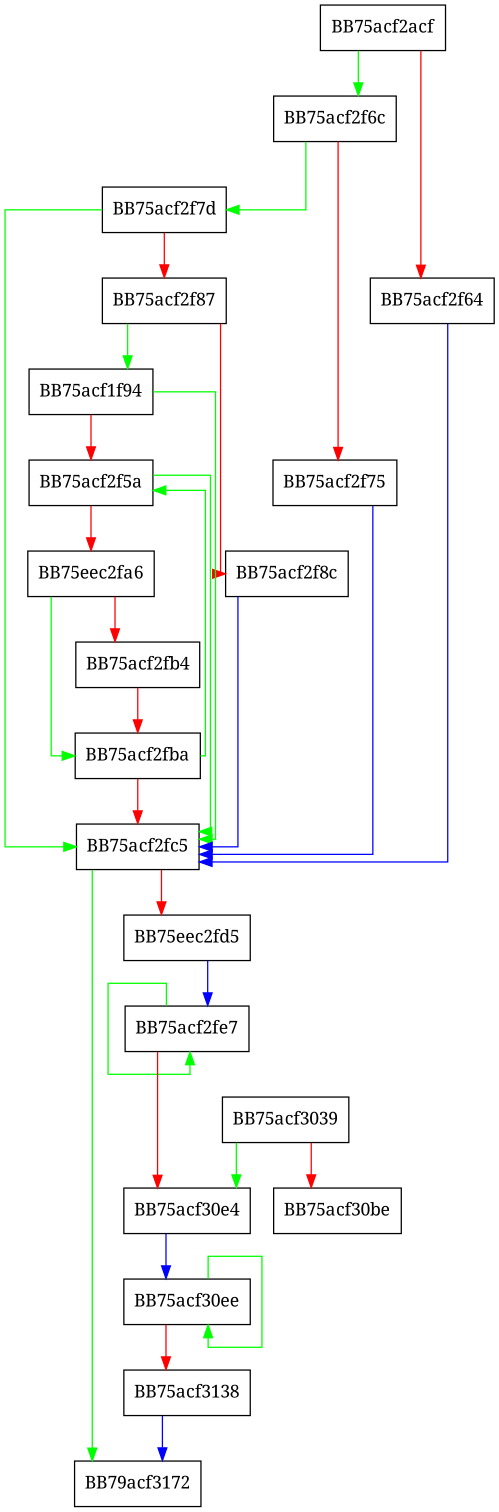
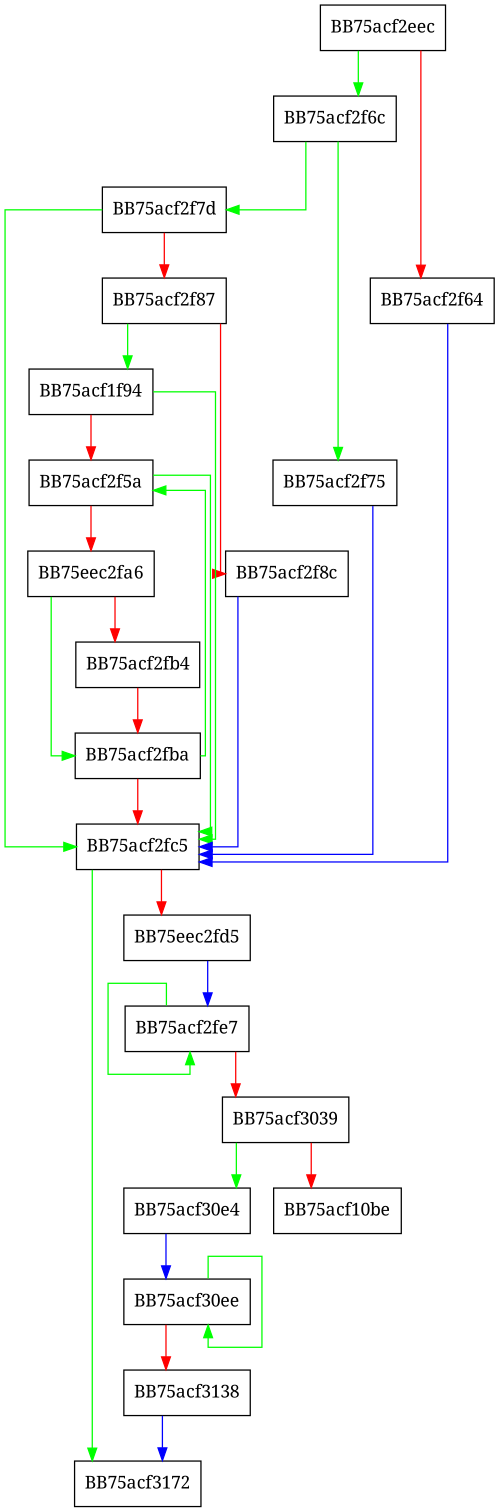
  digraph {
    fontname="Noto Serif"
    splines=ortho
    node [fontname="Noto Serif" shape=box]
    edge [color=red fontname="Noto Serif"]
-   BB75acf2eec [label=BB75acf2acf]
+   BB75acf2eec
    BB75acf2f6c
    BB75acf2f64
    BB75acf2f7d
    BB75acf2f75
    BB75acf2fc5
    BB75acf2f87
-   BB75acf3172 [label=BB79acf3172]
+   BB75acf3172
    n9 [label=BB75eec2fd5]
    BB75acf2fe7
    n11 [label=BB75acf1f94]
    BB75acf2f8c
    n13 [label=BB75acf2f5a]
    n14 [label=BB75eec2fa6]
    BB75acf2fba
    BB75acf2fb4
    BB75acf3039
    BB75acf30e4
-   BB75acf30be
+   BB75acf30be [label=BB75acf10be]
    BB75acf30ee
    BB75acf3138
    BB75acf2eec -> BB75acf2f6c [color=green]
    BB75acf2eec -> BB75acf2f64
    BB75acf2f6c -> BB75acf2f7d [color=green]
-   BB75acf2f6c -> BB75acf2f75
+   BB75acf2f6c -> BB75acf2f75 [color=green]
    BB75acf2f64 -> BB75acf2fc5 [color=blue]
    BB75acf2f7d -> BB75acf2fc5 [color=green]
    BB75acf2f7d -> BB75acf2f87
    BB75acf2f75 -> BB75acf2fc5 [color=blue]
    BB75acf2fc5 -> BB75acf3172 [color=green]
    BB75acf2fc5 -> n9
    BB75acf2f87 -> n11 [color=green]
    BB75acf2f87 -> BB75acf2f8c
    n9 -> BB75acf2fe7 [color=blue]
    BB75acf2fe7 -> BB75acf2fe7 [color=green]
-   BB75acf2fe7 -> BB75acf30e4
+   BB75acf2fe7 -> BB75acf3039
    n11 -> BB75acf2fc5 [color=green]
    n11 -> n13
    BB75acf2f8c -> BB75acf2fc5 [color=blue]
    n13 -> BB75acf2fc5 [color=green]
    n13 -> n14
    n14 -> BB75acf2fba [color=green]
    n14 -> BB75acf2fb4
    BB75acf2fba -> BB75acf2fc5
    BB75acf2fba -> n13 [color=green]
    BB75acf2fb4 -> BB75acf2fba
    BB75acf3039 -> BB75acf30e4 [color=green]
    BB75acf3039 -> BB75acf30be
    BB75acf30e4 -> BB75acf30ee [color=blue]
    BB75acf30ee -> BB75acf30ee [color=green]
    BB75acf30ee -> BB75acf3138
    BB75acf3138 -> BB75acf3172 [color=blue]
  }
